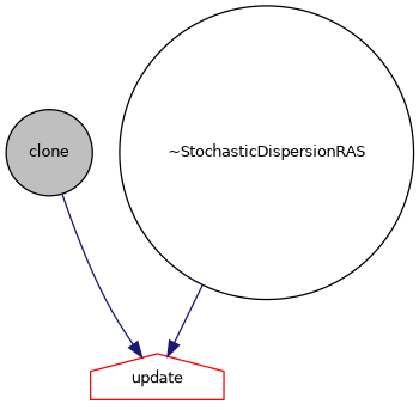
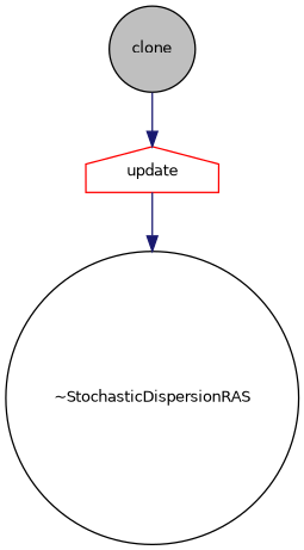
  digraph {
    rankdir=TB
    node [color=black fontname=Helvetica fontsize=10 shape=circle]
    edge [color=midnightblue fontname=Helvetica fontsize=10 labelfontname=Helvetica labelfontsize=10 style=solid]
    n1 [fillcolor=grey75 fontcolor=black height=0.2 label=clone style=filled width=0.4]
    n2 [color=red height=0.2 label=update shape=house width=0.4]
    n3 [height=0.2 label="~StochasticDispersionRAS" width=0.4]
    n1 -> n2
-   n3 -> n2
+   n2 -> n3
  }
